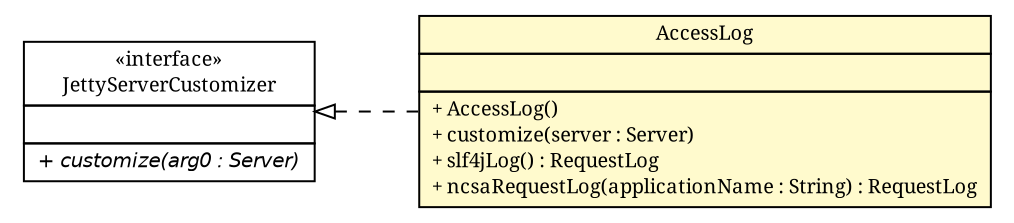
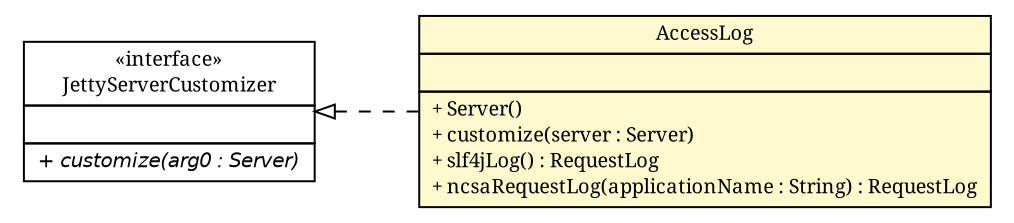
  digraph {
    nodesep=0.25
    ranksep=0.5
    rankdir=LR
    fontname="Noto Serif"
    node [fontcolor=black fontname="Noto Serif" fontsize=10.0 shape=plaintext]
-   n1 [label=<<table title="com.yirendai.oss.lib.webmvc.api.Jetty9ServerCustomizers.AccessLog" border="0" cellborder="1" cellspacing="0" cellpadding="2" port="p" bgcolor="lemonChiffon" href="./Jetty9ServerCustomizers.AccessLog.html"> 		<tr><td><table border="0" cellspacing="0" cellpadding="1"> <tr><td align="center" balign="center"> AccessLog </td></tr> 		</table></td></tr> 		<tr><td><table border="0" cellspacing="0" cellpadding="1"> <tr><td align="left" balign="left">  </td></tr> 		</table></td></tr> 		<tr><td><table border="0" cellspacing="0" cellpadding="1"> <tr><td align="left" balign="left"> + AccessLog() </td></tr> <tr><td align="left" balign="left"> + customize(server : Server) </td></tr> <tr><td align="left" balign="left"> + slf4jLog() : RequestLog </td></tr> <tr><td align="left" balign="left"> + ncsaRequestLog(applicationName : String) : RequestLog </td></tr> 		</table></td></tr> 		</table>>]
+   n1 [label=<<table title="com.yirendai.oss.lib.webmvc.api.Jetty9ServerCustomizers.AccessLog" border="0" cellborder="1" cellspacing="0" cellpadding="2" port="p" bgcolor="lemonChiffon" href="./Jetty9ServerCustomizers.AccessLog.html"> 		<tr><td><table border="0" cellspacing="0" cellpadding="1"> <tr><td align="center" balign="center"> AccessLog </td></tr> 		</table></td></tr> 		<tr><td><table border="0" cellspacing="0" cellpadding="1"> <tr><td align="left" balign="left">  </td></tr> 		</table></td></tr> 		<tr><td><table border="0" cellspacing="0" cellpadding="1"> <tr><td align="left" balign="left"> + Server() </td></tr> <tr><td align="left" balign="left"> + customize(server : Server) </td></tr> <tr><td align="left" balign="left"> + slf4jLog() : RequestLog </td></tr> <tr><td align="left" balign="left"> + ncsaRequestLog(applicationName : String) : RequestLog </td></tr> 		</table></td></tr> 		</table>>]
    n2 [label=<<table title="org.springframework.boot.context.embedded.jetty.JettyServerCustomizer" border="0" cellborder="1" cellspacing="0" cellpadding="2" port="p" href="http://java.sun.com/j2se/1.4.2/docs/api/org/springframework/boot/context/embedded/jetty/JettyServerCustomizer.html"> 		<tr><td><table border="0" cellspacing="0" cellpadding="1"> <tr><td align="center" balign="center"> &#171;interface&#187; </td></tr> <tr><td align="center" balign="center"> JettyServerCustomizer </td></tr> 		</table></td></tr> 		<tr><td><table border="0" cellspacing="0" cellpadding="1"> <tr><td align="left" balign="left">  </td></tr> 		</table></td></tr> 		<tr><td><table border="0" cellspacing="0" cellpadding="1"> <tr><td align="left" balign="left"><font face="Helvetica-Oblique" point-size="10.0"> + customize(arg0 : Server) </font></td></tr> 		</table></td></tr> 		</table>>]
    n2 -> n1 [arrowtail=empty dir=back fontname="Noto Serif" fontsize=10 headport=p labelfontname=Helvetica labelfontsize=10 style=dashed tailport=p]
  }
